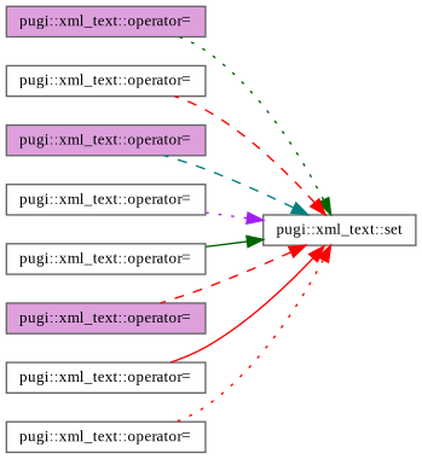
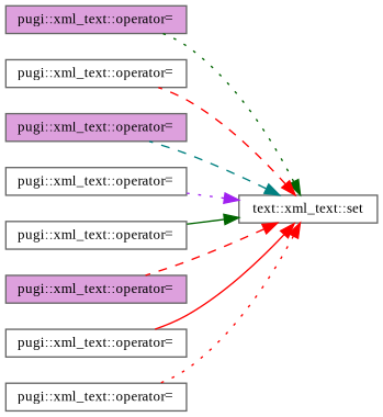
  digraph {
    rankdir=RL
    fontname="Liberation Serif"
    node [color=grey40 fillcolor=white fontname="Liberation Serif" fontsize=10 shape=box style=filled]
    edge [color=red dir=back fontname="Liberation Serif" fontsize=10 labelfontname=Helvetica labelfontsize=10 style=dotted]
-   n1 [color=gray40 fontcolor=black height=0.2 label="pugi::xml_text::set" width=0.4]
+   n1 [color=gray40 fontcolor=black height=0.2 label="text::xml_text::set" width=0.4]
    n2 [fillcolor=plum height=0.2 label="pugi::xml_text::operator=" width=0.4]
    n3 [height=0.2 label="pugi::xml_text::operator=" width=0.4]
    n4 [fillcolor=plum height=0.2 label="pugi::xml_text::operator=" width=0.4]
    n5 [height=0.2 label="pugi::xml_text::operator=" width=0.4]
    n6 [height=0.2 label="pugi::xml_text::operator=" width=0.4]
    n7 [fillcolor=plum height=0.2 label="pugi::xml_text::operator=" width=0.4]
    n8 [height=0.2 label="pugi::xml_text::operator=" width=0.4]
    n9 [height=0.2 label="pugi::xml_text::operator=" width=0.4]
    n1 -> n2 [color=darkgreen]
    n1 -> n3 [style=dashed]
    n1 -> n4 [color=teal style=dashed]
    n1 -> n5 [color=purple]
    n1 -> n6 [color=darkgreen style=solid]
    n1 -> n7 [style=dashed]
    n1 -> n8 [style=solid]
    n1 -> n9
  }
